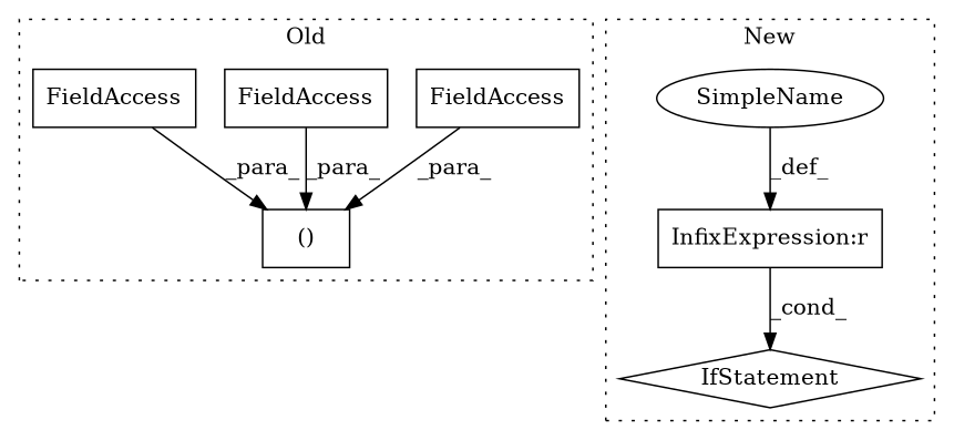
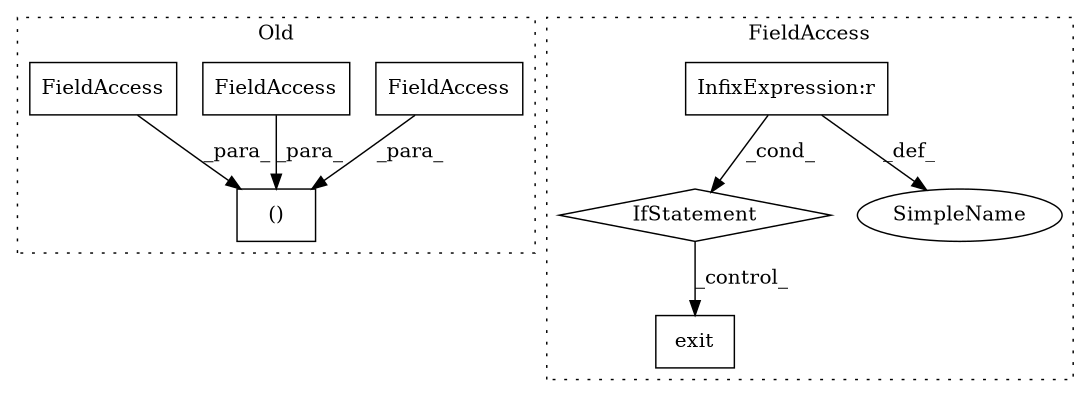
  digraph {
    node [a=22 shape=box]
    n1 [a=106 l=89 label="()" s=4195]
    n2 [l=13 label=FieldAccess s=4271]
    n3 [l=14 label=FieldAccess s=4244]
    n4 [l=9 label=FieldAccess s=4222]
+   n5 [a=32 l="5,1" label=exit s="4919,4940"]
    n6 [a=25 l="4,2" label=IfStatement s="4806,4823" shape=diamond]
    n7 [a=42 label=SimpleName shape=ellipse]
    n8 [a=27 l=4 label="InfixExpression:r" s=4818]
    subgraph cluster_1 {
      label=Old
      style=dotted
      n1
      n2
      n3
      n4
    }
    subgraph cluster_2 {
-     label=New
+     label=FieldAccess
      style=dotted
+     n5
      n6
      n7
      n8
    }
    n2 -> n1 [label=_para_]
    n3 -> n1 [label=_para_]
    n4 -> n1 [label=_para_]
+   n6 -> n5 [label=_control_]
    n8 -> n6 [label=_cond_]
-   n7 -> n8 [label=_def_]
+   n8 -> n7 [label=_def_]
  }
